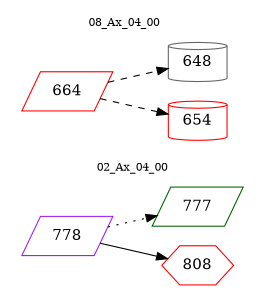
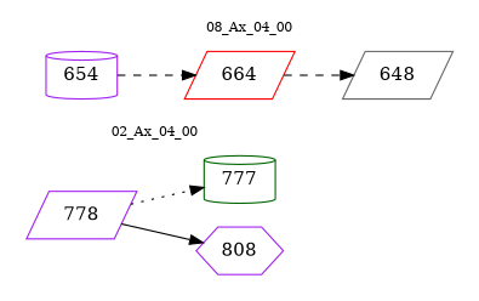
  digraph {
    rankdir=LR
    node [color=purple shape=parallelogram]
    edge [color=black style=dashed]
    n1 [label=778]
-   n2 [color=red label=808 shape=hexagon]
-   n3 [color=darkgreen label=777]
+   n2 [label=808 shape=hexagon]
+   n3 [color=darkgreen label=777 shape=cylinder]
    n4 [color=red label=664]
-   n5 [color=red label=654 shape=cylinder]
-   n6 [color=gray40 label=648 shape=cylinder]
+   n5 [label=654 shape=cylinder]
+   n6 [color=gray40 label=648]
    subgraph cluster_1 {
      color=white
      fontsize=10
      label="02_Ax_04_00"
      n1
      n2
      n3
    }
    subgraph cluster_2 {
      color=white
      fontsize=10
      label="08_Ax_04_00"
      n4
      n5
      n6
    }
    n1 -> n2 [style=solid]
    n1 -> n3 [style=dotted]
-   n4 -> n5
+   n5 -> n4
    n4 -> n6
  }
